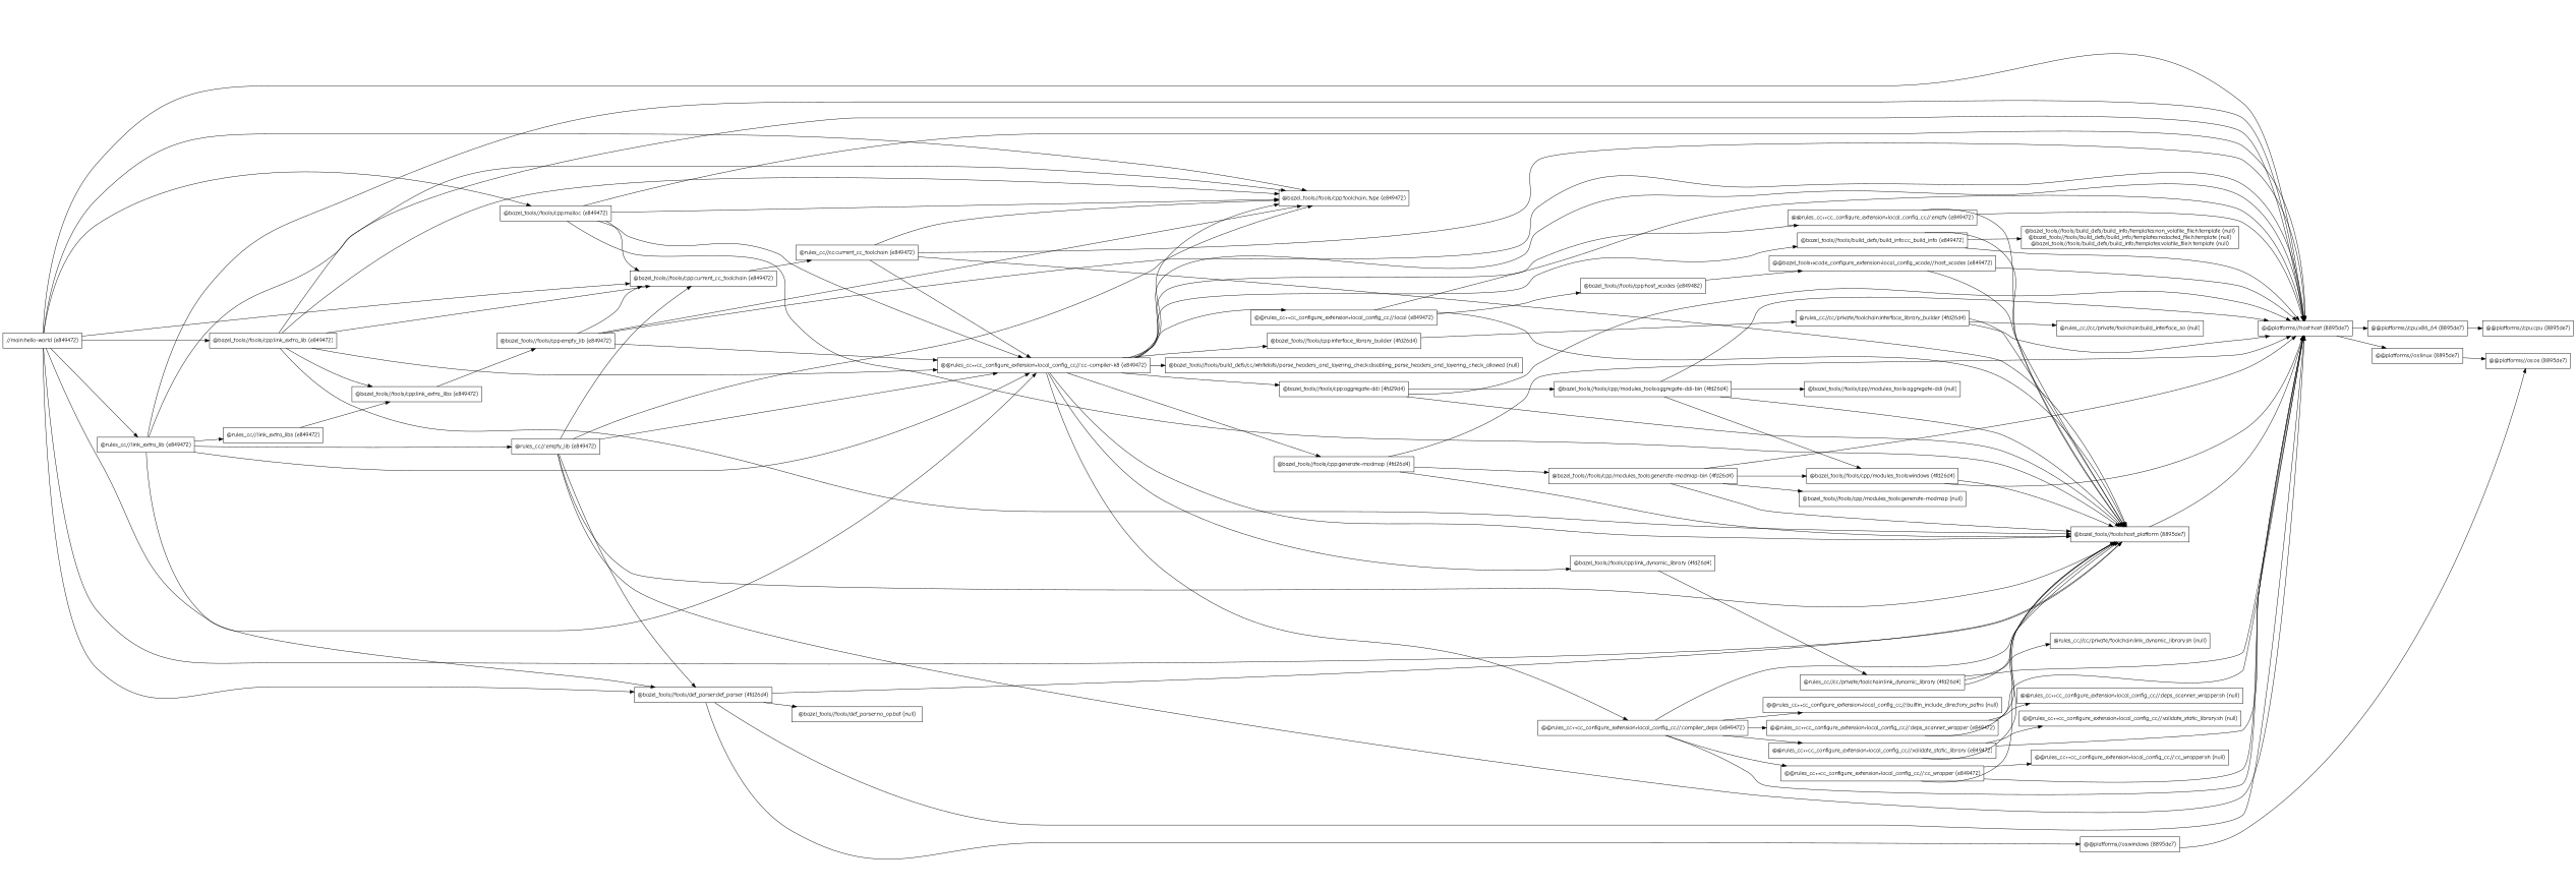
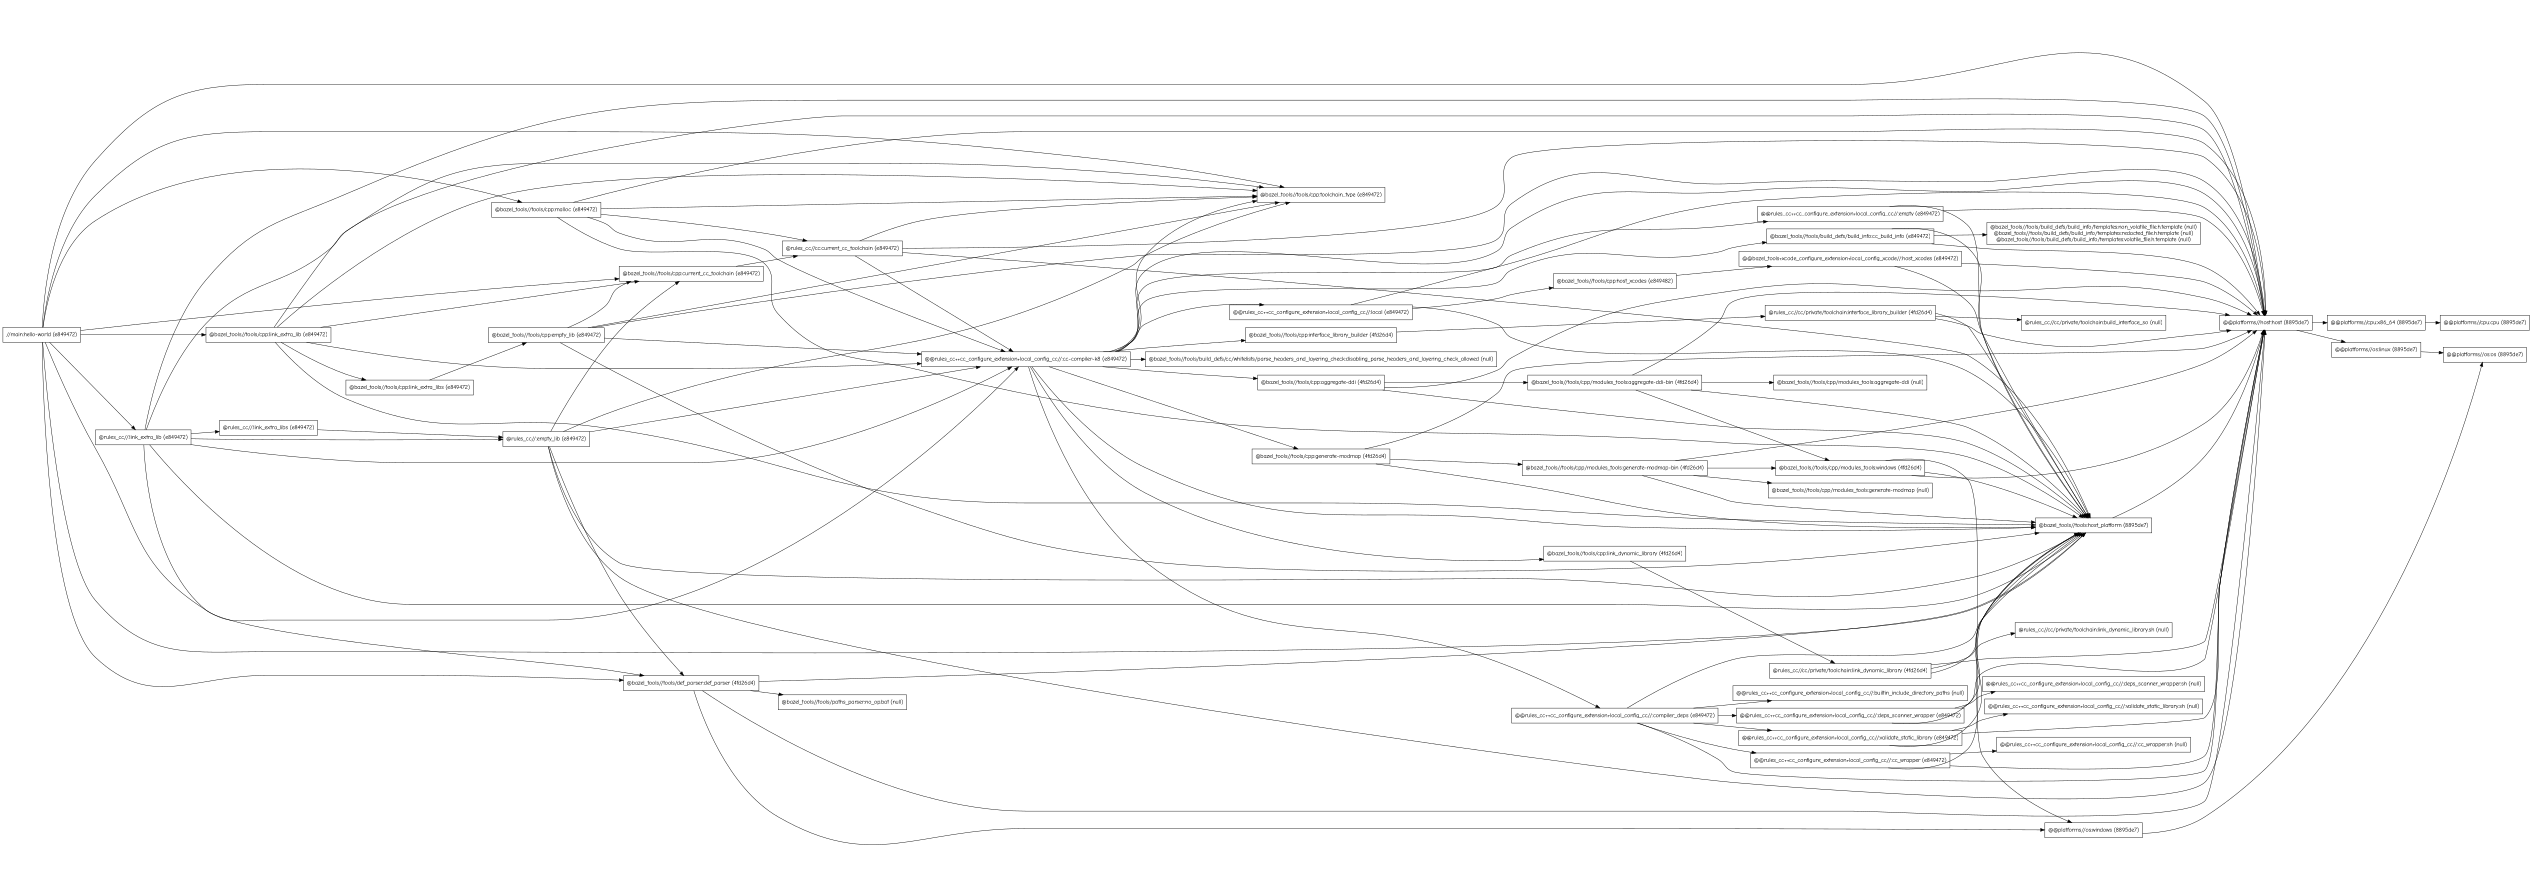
  digraph {
    fontname="Comic Neue"
    rankdir=LR
    node [fontname="Comic Neue" shape=box]
    edge [fontname="Comic Neue"]
    "//main:hello-world (e849472)"
    "@bazel_tools//tools:host_platform (8895de7)"
    "@bazel_tools//tools/cpp:current_cc_toolchain (e849472)"
    "@bazel_tools//tools/cpp:link_extra_lib (e849472)"
    "@bazel_tools//tools/cpp:malloc (e849472)"
    "@bazel_tools//tools/cpp:toolchain_type (e849472)"
    "@bazel_tools//tools/def_parser:def_parser (4fd26d4)"
    "@@platforms//host:host (8895de7)"
    "@rules_cc//:link_extra_lib (e849472)"
    "@@rules_cc++cc_configure_extension+local_config_cc//:cc-compiler-k8 (e849472)"
    "@rules_cc//cc:current_cc_toolchain (e849472)"
    "@bazel_tools//tools/cpp:link_extra_libs (e849472)"
-   "@bazel_tools//tools/def_parser:no_op.bat (null)"
+   "@bazel_tools//tools/def_parser:no_op.bat (null)" [label="@bazel_tools//tools/paths_parser:no_op.bat (null)"]
    "@@platforms//os:windows (8895de7)"
    "@@platforms//cpu:x86_64 (8895de7)"
    "@@platforms//os:linux (8895de7)"
    "@rules_cc//:link_extra_libs (e849472)"
    "@rules_cc//:empty_lib (e849472)"
    "@bazel_tools//tools/build_defs/build_info:cc_build_info (e849472)"
    "@bazel_tools//tools/build_defs/cc/whitelists/parse_headers_and_layering_check:disabling_parse_headers_and_layering_check_allowed (null)"
-   "@bazel_tools//tools/cpp:aggregate-ddi (4fd26d4)" [label="@bazel_tools//tools/cpp:aggregate-ddi (4fd29d4)"]
+   "@bazel_tools//tools/cpp:aggregate-ddi (4fd26d4)"
    "@bazel_tools//tools/cpp:generate-modmap (4fd26d4)"
    "@bazel_tools//tools/cpp:interface_library_builder (4fd26d4)"
    "@bazel_tools//tools/cpp:link_dynamic_library (4fd26d4)"
    "@@rules_cc++cc_configure_extension+local_config_cc//:compiler_deps (e849472)"
    "@@rules_cc++cc_configure_extension+local_config_cc//:empty (e849472)"
    "@@rules_cc++cc_configure_extension+local_config_cc//:local (e849472)"
    "@bazel_tools//tools/cpp:empty_lib (e849472)"
    "@@platforms//os:os (8895de7)"
    "@@platforms//cpu:cpu (8895de7)"
    "@bazel_tools//tools/build_defs/build_info/templates:non_volatile_file.h.template (null)\n@bazel_tools//tools/build_defs/build_info/templates:redacted_file.h.template (null)\n@bazel_tools//tools/build_defs/build_info/templates:volatile_file.h.template (null)"
    "@bazel_tools//tools/cpp/modules_tools:aggregate-ddi-bin (4fd26d4)"
    "@bazel_tools//tools/cpp/modules_tools:generate-modmap-bin (4fd26d4)"
    "@rules_cc//cc/private/toolchain:interface_library_builder (4fd26d4)"
    "@rules_cc//cc/private/toolchain:link_dynamic_library (4fd26d4)"
    "@@rules_cc++cc_configure_extension+local_config_cc//:builtin_include_directory_paths (null)"
    "@@rules_cc++cc_configure_extension+local_config_cc//:cc_wrapper (e849472)"
    "@@rules_cc++cc_configure_extension+local_config_cc//:deps_scanner_wrapper (e849472)"
    "@@rules_cc++cc_configure_extension+local_config_cc//:validate_static_library (e849472)"
    n40 [label="@bazel_tools//tools/cpp:host_xcodes (e849482)"]
    "@bazel_tools//tools/cpp/modules_tools:windows (4fd26d4)"
    "@bazel_tools//tools/cpp/modules_tools:aggregate-ddi (null)"
    "@bazel_tools//tools/cpp/modules_tools:generate-modmap (null)"
    "@rules_cc//cc/private/toolchain:build_interface_so (null)"
    "@rules_cc//cc/private/toolchain:link_dynamic_library.sh (null)"
    "@@rules_cc++cc_configure_extension+local_config_cc//:cc_wrapper.sh (null)"
    "@@rules_cc++cc_configure_extension+local_config_cc//:deps_scanner_wrapper.sh (null)"
    "@@rules_cc++cc_configure_extension+local_config_cc//:validate_static_library.sh (null)"
    "@@bazel_tools+xcode_configure_extension+local_config_xcode//:host_xcodes (e849472)"
    "//main:hello-world (e849472)" -> "@bazel_tools//tools:host_platform (8895de7)"
    "//main:hello-world (e849472)" -> "@bazel_tools//tools/cpp:current_cc_toolchain (e849472)"
    "//main:hello-world (e849472)" -> "@bazel_tools//tools/cpp:link_extra_lib (e849472)"
    "//main:hello-world (e849472)" -> "@bazel_tools//tools/cpp:malloc (e849472)"
    "//main:hello-world (e849472)" -> "@bazel_tools//tools/cpp:toolchain_type (e849472)"
    "//main:hello-world (e849472)" -> "@bazel_tools//tools/def_parser:def_parser (4fd26d4)"
    "//main:hello-world (e849472)" -> "@@platforms//host:host (8895de7)"
    "//main:hello-world (e849472)" -> "@rules_cc//:link_extra_lib (e849472)"
    "//main:hello-world (e849472)" -> "@@rules_cc++cc_configure_extension+local_config_cc//:cc-compiler-k8 (e849472)"
    "@bazel_tools//tools:host_platform (8895de7)" -> "@@platforms//host:host (8895de7)"
    "@bazel_tools//tools/cpp:current_cc_toolchain (e849472)" -> "@rules_cc//cc:current_cc_toolchain (e849472)"
    "@bazel_tools//tools/cpp:link_extra_lib (e849472)" -> "@bazel_tools//tools:host_platform (8895de7)"
    "@bazel_tools//tools/cpp:link_extra_lib (e849472)" -> "@bazel_tools//tools/cpp:current_cc_toolchain (e849472)"
    "@bazel_tools//tools/cpp:link_extra_lib (e849472)" -> "@bazel_tools//tools/cpp:toolchain_type (e849472)"
    "@bazel_tools//tools/cpp:link_extra_lib (e849472)" -> "@@platforms//host:host (8895de7)"
    "@bazel_tools//tools/cpp:link_extra_lib (e849472)" -> "@@rules_cc++cc_configure_extension+local_config_cc//:cc-compiler-k8 (e849472)"
    "@bazel_tools//tools/cpp:link_extra_lib (e849472)" -> "@bazel_tools//tools/cpp:link_extra_libs (e849472)"
    "@bazel_tools//tools/cpp:malloc (e849472)" -> "@bazel_tools//tools:host_platform (8895de7)"
-   "@bazel_tools//tools/cpp:malloc (e849472)" -> "@bazel_tools//tools/cpp:current_cc_toolchain (e849472)"
+   "@bazel_tools//tools/cpp:malloc (e849472)" -> "@rules_cc//cc:current_cc_toolchain (e849472)"
    "@bazel_tools//tools/cpp:malloc (e849472)" -> "@bazel_tools//tools/cpp:toolchain_type (e849472)"
    "@bazel_tools//tools/cpp:malloc (e849472)" -> "@@platforms//host:host (8895de7)"
    "@bazel_tools//tools/cpp:malloc (e849472)" -> "@@rules_cc++cc_configure_extension+local_config_cc//:cc-compiler-k8 (e849472)"
    "@bazel_tools//tools/def_parser:def_parser (4fd26d4)" -> "@bazel_tools//tools:host_platform (8895de7)"
    "@bazel_tools//tools/def_parser:def_parser (4fd26d4)" -> "@@platforms//host:host (8895de7)"
    "@bazel_tools//tools/def_parser:def_parser (4fd26d4)" -> "@bazel_tools//tools/def_parser:no_op.bat (null)"
    "@bazel_tools//tools/def_parser:def_parser (4fd26d4)" -> "@@platforms//os:windows (8895de7)"
    "@@platforms//host:host (8895de7)" -> "@@platforms//cpu:x86_64 (8895de7)"
    "@@platforms//host:host (8895de7)" -> "@@platforms//os:linux (8895de7)"
+   "@rules_cc//:link_extra_lib (e849472)" -> "@bazel_tools//tools:host_platform (8895de7)"
    "@rules_cc//:link_extra_lib (e849472)" -> "@bazel_tools//tools/cpp:toolchain_type (e849472)"
    "@rules_cc//:link_extra_lib (e849472)" -> "@bazel_tools//tools/def_parser:def_parser (4fd26d4)"
    "@rules_cc//:link_extra_lib (e849472)" -> "@@platforms//host:host (8895de7)"
    "@rules_cc//:link_extra_lib (e849472)" -> "@@rules_cc++cc_configure_extension+local_config_cc//:cc-compiler-k8 (e849472)"
    "@rules_cc//:link_extra_lib (e849472)" -> "@rules_cc//:link_extra_libs (e849472)"
    "@rules_cc//:link_extra_lib (e849472)" -> "@rules_cc//:empty_lib (e849472)"
    "@@rules_cc++cc_configure_extension+local_config_cc//:cc-compiler-k8 (e849472)" -> "@bazel_tools//tools:host_platform (8895de7)"
    "@@rules_cc++cc_configure_extension+local_config_cc//:cc-compiler-k8 (e849472)" -> "@bazel_tools//tools/cpp:toolchain_type (e849472)"
    "@@rules_cc++cc_configure_extension+local_config_cc//:cc-compiler-k8 (e849472)" -> "@@platforms//host:host (8895de7)"
    "@@rules_cc++cc_configure_extension+local_config_cc//:cc-compiler-k8 (e849472)" -> "@bazel_tools//tools/build_defs/build_info:cc_build_info (e849472)"
    "@@rules_cc++cc_configure_extension+local_config_cc//:cc-compiler-k8 (e849472)" -> "@bazel_tools//tools/build_defs/cc/whitelists/parse_headers_and_layering_check:disabling_parse_headers_and_layering_check_allowed (null)"
    "@@rules_cc++cc_configure_extension+local_config_cc//:cc-compiler-k8 (e849472)" -> "@bazel_tools//tools/cpp:aggregate-ddi (4fd26d4)"
    "@@rules_cc++cc_configure_extension+local_config_cc//:cc-compiler-k8 (e849472)" -> "@bazel_tools//tools/cpp:generate-modmap (4fd26d4)"
    "@@rules_cc++cc_configure_extension+local_config_cc//:cc-compiler-k8 (e849472)" -> "@bazel_tools//tools/cpp:interface_library_builder (4fd26d4)"
    "@@rules_cc++cc_configure_extension+local_config_cc//:cc-compiler-k8 (e849472)" -> "@bazel_tools//tools/cpp:link_dynamic_library (4fd26d4)"
    "@@rules_cc++cc_configure_extension+local_config_cc//:cc-compiler-k8 (e849472)" -> "@@rules_cc++cc_configure_extension+local_config_cc//:compiler_deps (e849472)"
    "@@rules_cc++cc_configure_extension+local_config_cc//:cc-compiler-k8 (e849472)" -> "@@rules_cc++cc_configure_extension+local_config_cc//:empty (e849472)"
    "@@rules_cc++cc_configure_extension+local_config_cc//:cc-compiler-k8 (e849472)" -> "@@rules_cc++cc_configure_extension+local_config_cc//:local (e849472)"
    "@rules_cc//cc:current_cc_toolchain (e849472)" -> "@bazel_tools//tools:host_platform (8895de7)"
    "@rules_cc//cc:current_cc_toolchain (e849472)" -> "@bazel_tools//tools/cpp:toolchain_type (e849472)"
    "@rules_cc//cc:current_cc_toolchain (e849472)" -> "@@platforms//host:host (8895de7)"
    "@rules_cc//cc:current_cc_toolchain (e849472)" -> "@@rules_cc++cc_configure_extension+local_config_cc//:cc-compiler-k8 (e849472)"
    "@bazel_tools//tools/cpp:link_extra_libs (e849472)" -> "@bazel_tools//tools/cpp:empty_lib (e849472)"
    "@@platforms//os:windows (8895de7)" -> "@@platforms//os:os (8895de7)"
    "@@platforms//cpu:x86_64 (8895de7)" -> "@@platforms//cpu:cpu (8895de7)"
    "@@platforms//os:linux (8895de7)" -> "@@platforms//os:os (8895de7)"
-   "@rules_cc//:link_extra_libs (e849472)" -> "@bazel_tools//tools/cpp:link_extra_libs (e849472)"
+   "@rules_cc//:link_extra_libs (e849472)" -> "@rules_cc//:empty_lib (e849472)"
    "@rules_cc//:empty_lib (e849472)" -> "@bazel_tools//tools:host_platform (8895de7)"
    "@rules_cc//:empty_lib (e849472)" -> "@bazel_tools//tools/cpp:current_cc_toolchain (e849472)"
    "@rules_cc//:empty_lib (e849472)" -> "@bazel_tools//tools/cpp:toolchain_type (e849472)"
    "@rules_cc//:empty_lib (e849472)" -> "@bazel_tools//tools/def_parser:def_parser (4fd26d4)"
    "@rules_cc//:empty_lib (e849472)" -> "@@platforms//host:host (8895de7)"
    "@rules_cc//:empty_lib (e849472)" -> "@@rules_cc++cc_configure_extension+local_config_cc//:cc-compiler-k8 (e849472)"
    "@bazel_tools//tools/build_defs/build_info:cc_build_info (e849472)" -> "@bazel_tools//tools:host_platform (8895de7)"
    "@bazel_tools//tools/build_defs/build_info:cc_build_info (e849472)" -> "@@platforms//host:host (8895de7)"
    "@bazel_tools//tools/build_defs/build_info:cc_build_info (e849472)" -> "@bazel_tools//tools/build_defs/build_info/templates:non_volatile_file.h.template (null)\n@bazel_tools//tools/build_defs/build_info/templates:redacted_file.h.template (null)\n@bazel_tools//tools/build_defs/build_info/templates:volatile_file.h.template (null)"
    "@bazel_tools//tools/cpp:aggregate-ddi (4fd26d4)" -> "@bazel_tools//tools:host_platform (8895de7)"
    "@bazel_tools//tools/cpp:aggregate-ddi (4fd26d4)" -> "@@platforms//host:host (8895de7)"
    "@bazel_tools//tools/cpp:aggregate-ddi (4fd26d4)" -> "@bazel_tools//tools/cpp/modules_tools:aggregate-ddi-bin (4fd26d4)"
    "@bazel_tools//tools/cpp:generate-modmap (4fd26d4)" -> "@bazel_tools//tools:host_platform (8895de7)"
    "@bazel_tools//tools/cpp:generate-modmap (4fd26d4)" -> "@@platforms//host:host (8895de7)"
    "@bazel_tools//tools/cpp:generate-modmap (4fd26d4)" -> "@bazel_tools//tools/cpp/modules_tools:generate-modmap-bin (4fd26d4)"
    "@bazel_tools//tools/cpp:interface_library_builder (4fd26d4)" -> "@rules_cc//cc/private/toolchain:interface_library_builder (4fd26d4)"
    "@bazel_tools//tools/cpp:link_dynamic_library (4fd26d4)" -> "@rules_cc//cc/private/toolchain:link_dynamic_library (4fd26d4)"
    "@@rules_cc++cc_configure_extension+local_config_cc//:compiler_deps (e849472)" -> "@bazel_tools//tools:host_platform (8895de7)"
    "@@rules_cc++cc_configure_extension+local_config_cc//:compiler_deps (e849472)" -> "@@platforms//host:host (8895de7)"
    "@@rules_cc++cc_configure_extension+local_config_cc//:compiler_deps (e849472)" -> "@@rules_cc++cc_configure_extension+local_config_cc//:builtin_include_directory_paths (null)"
    "@@rules_cc++cc_configure_extension+local_config_cc//:compiler_deps (e849472)" -> "@@rules_cc++cc_configure_extension+local_config_cc//:cc_wrapper (e849472)"
    "@@rules_cc++cc_configure_extension+local_config_cc//:compiler_deps (e849472)" -> "@@rules_cc++cc_configure_extension+local_config_cc//:deps_scanner_wrapper (e849472)"
    "@@rules_cc++cc_configure_extension+local_config_cc//:compiler_deps (e849472)" -> "@@rules_cc++cc_configure_extension+local_config_cc//:validate_static_library (e849472)"
    "@@rules_cc++cc_configure_extension+local_config_cc//:empty (e849472)" -> "@bazel_tools//tools:host_platform (8895de7)"
    "@@rules_cc++cc_configure_extension+local_config_cc//:empty (e849472)" -> "@@platforms//host:host (8895de7)"
    "@@rules_cc++cc_configure_extension+local_config_cc//:local (e849472)" -> "@bazel_tools//tools:host_platform (8895de7)"
    "@@rules_cc++cc_configure_extension+local_config_cc//:local (e849472)" -> "@@platforms//host:host (8895de7)"
    "@@rules_cc++cc_configure_extension+local_config_cc//:local (e849472)" -> n40
+   "@bazel_tools//tools/cpp:empty_lib (e849472)" -> "@bazel_tools//tools:host_platform (8895de7)"
    "@bazel_tools//tools/cpp:empty_lib (e849472)" -> "@bazel_tools//tools/cpp:current_cc_toolchain (e849472)"
    "@bazel_tools//tools/cpp:empty_lib (e849472)" -> "@bazel_tools//tools/cpp:toolchain_type (e849472)"
    "@bazel_tools//tools/cpp:empty_lib (e849472)" -> "@@platforms//host:host (8895de7)"
    "@bazel_tools//tools/cpp:empty_lib (e849472)" -> "@@rules_cc++cc_configure_extension+local_config_cc//:cc-compiler-k8 (e849472)"
    "@bazel_tools//tools/cpp/modules_tools:aggregate-ddi-bin (4fd26d4)" -> "@bazel_tools//tools:host_platform (8895de7)"
    "@bazel_tools//tools/cpp/modules_tools:aggregate-ddi-bin (4fd26d4)" -> "@@platforms//host:host (8895de7)"
    "@bazel_tools//tools/cpp/modules_tools:aggregate-ddi-bin (4fd26d4)" -> "@bazel_tools//tools/cpp/modules_tools:windows (4fd26d4)"
    "@bazel_tools//tools/cpp/modules_tools:aggregate-ddi-bin (4fd26d4)" -> "@bazel_tools//tools/cpp/modules_tools:aggregate-ddi (null)"
    "@bazel_tools//tools/cpp/modules_tools:generate-modmap-bin (4fd26d4)" -> "@bazel_tools//tools:host_platform (8895de7)"
    "@bazel_tools//tools/cpp/modules_tools:generate-modmap-bin (4fd26d4)" -> "@@platforms//host:host (8895de7)"
    "@bazel_tools//tools/cpp/modules_tools:generate-modmap-bin (4fd26d4)" -> "@bazel_tools//tools/cpp/modules_tools:windows (4fd26d4)"
    "@bazel_tools//tools/cpp/modules_tools:generate-modmap-bin (4fd26d4)" -> "@bazel_tools//tools/cpp/modules_tools:generate-modmap (null)"
    "@rules_cc//cc/private/toolchain:interface_library_builder (4fd26d4)" -> "@bazel_tools//tools:host_platform (8895de7)"
    "@rules_cc//cc/private/toolchain:interface_library_builder (4fd26d4)" -> "@@platforms//host:host (8895de7)"
    "@rules_cc//cc/private/toolchain:interface_library_builder (4fd26d4)" -> "@rules_cc//cc/private/toolchain:build_interface_so (null)"
    "@rules_cc//cc/private/toolchain:link_dynamic_library (4fd26d4)" -> "@bazel_tools//tools:host_platform (8895de7)"
    "@rules_cc//cc/private/toolchain:link_dynamic_library (4fd26d4)" -> "@@platforms//host:host (8895de7)"
    "@rules_cc//cc/private/toolchain:link_dynamic_library (4fd26d4)" -> "@rules_cc//cc/private/toolchain:link_dynamic_library.sh (null)"
    "@@rules_cc++cc_configure_extension+local_config_cc//:cc_wrapper (e849472)" -> "@bazel_tools//tools:host_platform (8895de7)"
    "@@rules_cc++cc_configure_extension+local_config_cc//:cc_wrapper (e849472)" -> "@@platforms//host:host (8895de7)"
    "@@rules_cc++cc_configure_extension+local_config_cc//:cc_wrapper (e849472)" -> "@@rules_cc++cc_configure_extension+local_config_cc//:cc_wrapper.sh (null)"
    "@@rules_cc++cc_configure_extension+local_config_cc//:deps_scanner_wrapper (e849472)" -> "@bazel_tools//tools:host_platform (8895de7)"
    "@@rules_cc++cc_configure_extension+local_config_cc//:deps_scanner_wrapper (e849472)" -> "@@platforms//host:host (8895de7)"
    "@@rules_cc++cc_configure_extension+local_config_cc//:deps_scanner_wrapper (e849472)" -> "@@rules_cc++cc_configure_extension+local_config_cc//:deps_scanner_wrapper.sh (null)"
    "@@rules_cc++cc_configure_extension+local_config_cc//:validate_static_library (e849472)" -> "@bazel_tools//tools:host_platform (8895de7)"
    "@@rules_cc++cc_configure_extension+local_config_cc//:validate_static_library (e849472)" -> "@@platforms//host:host (8895de7)"
    "@@rules_cc++cc_configure_extension+local_config_cc//:validate_static_library (e849472)" -> "@@rules_cc++cc_configure_extension+local_config_cc//:validate_static_library.sh (null)"
    n40 -> "@@bazel_tools+xcode_configure_extension+local_config_xcode//:host_xcodes (e849472)"
    "@bazel_tools//tools/cpp/modules_tools:windows (4fd26d4)" -> "@bazel_tools//tools:host_platform (8895de7)"
    "@bazel_tools//tools/cpp/modules_tools:windows (4fd26d4)" -> "@@platforms//host:host (8895de7)"
+   "@bazel_tools//tools/cpp/modules_tools:windows (4fd26d4)" -> "@@platforms//os:windows (8895de7)"
    "@@bazel_tools+xcode_configure_extension+local_config_xcode//:host_xcodes (e849472)" -> "@bazel_tools//tools:host_platform (8895de7)"
    "@@bazel_tools+xcode_configure_extension+local_config_xcode//:host_xcodes (e849472)" -> "@@platforms//host:host (8895de7)"
  }
